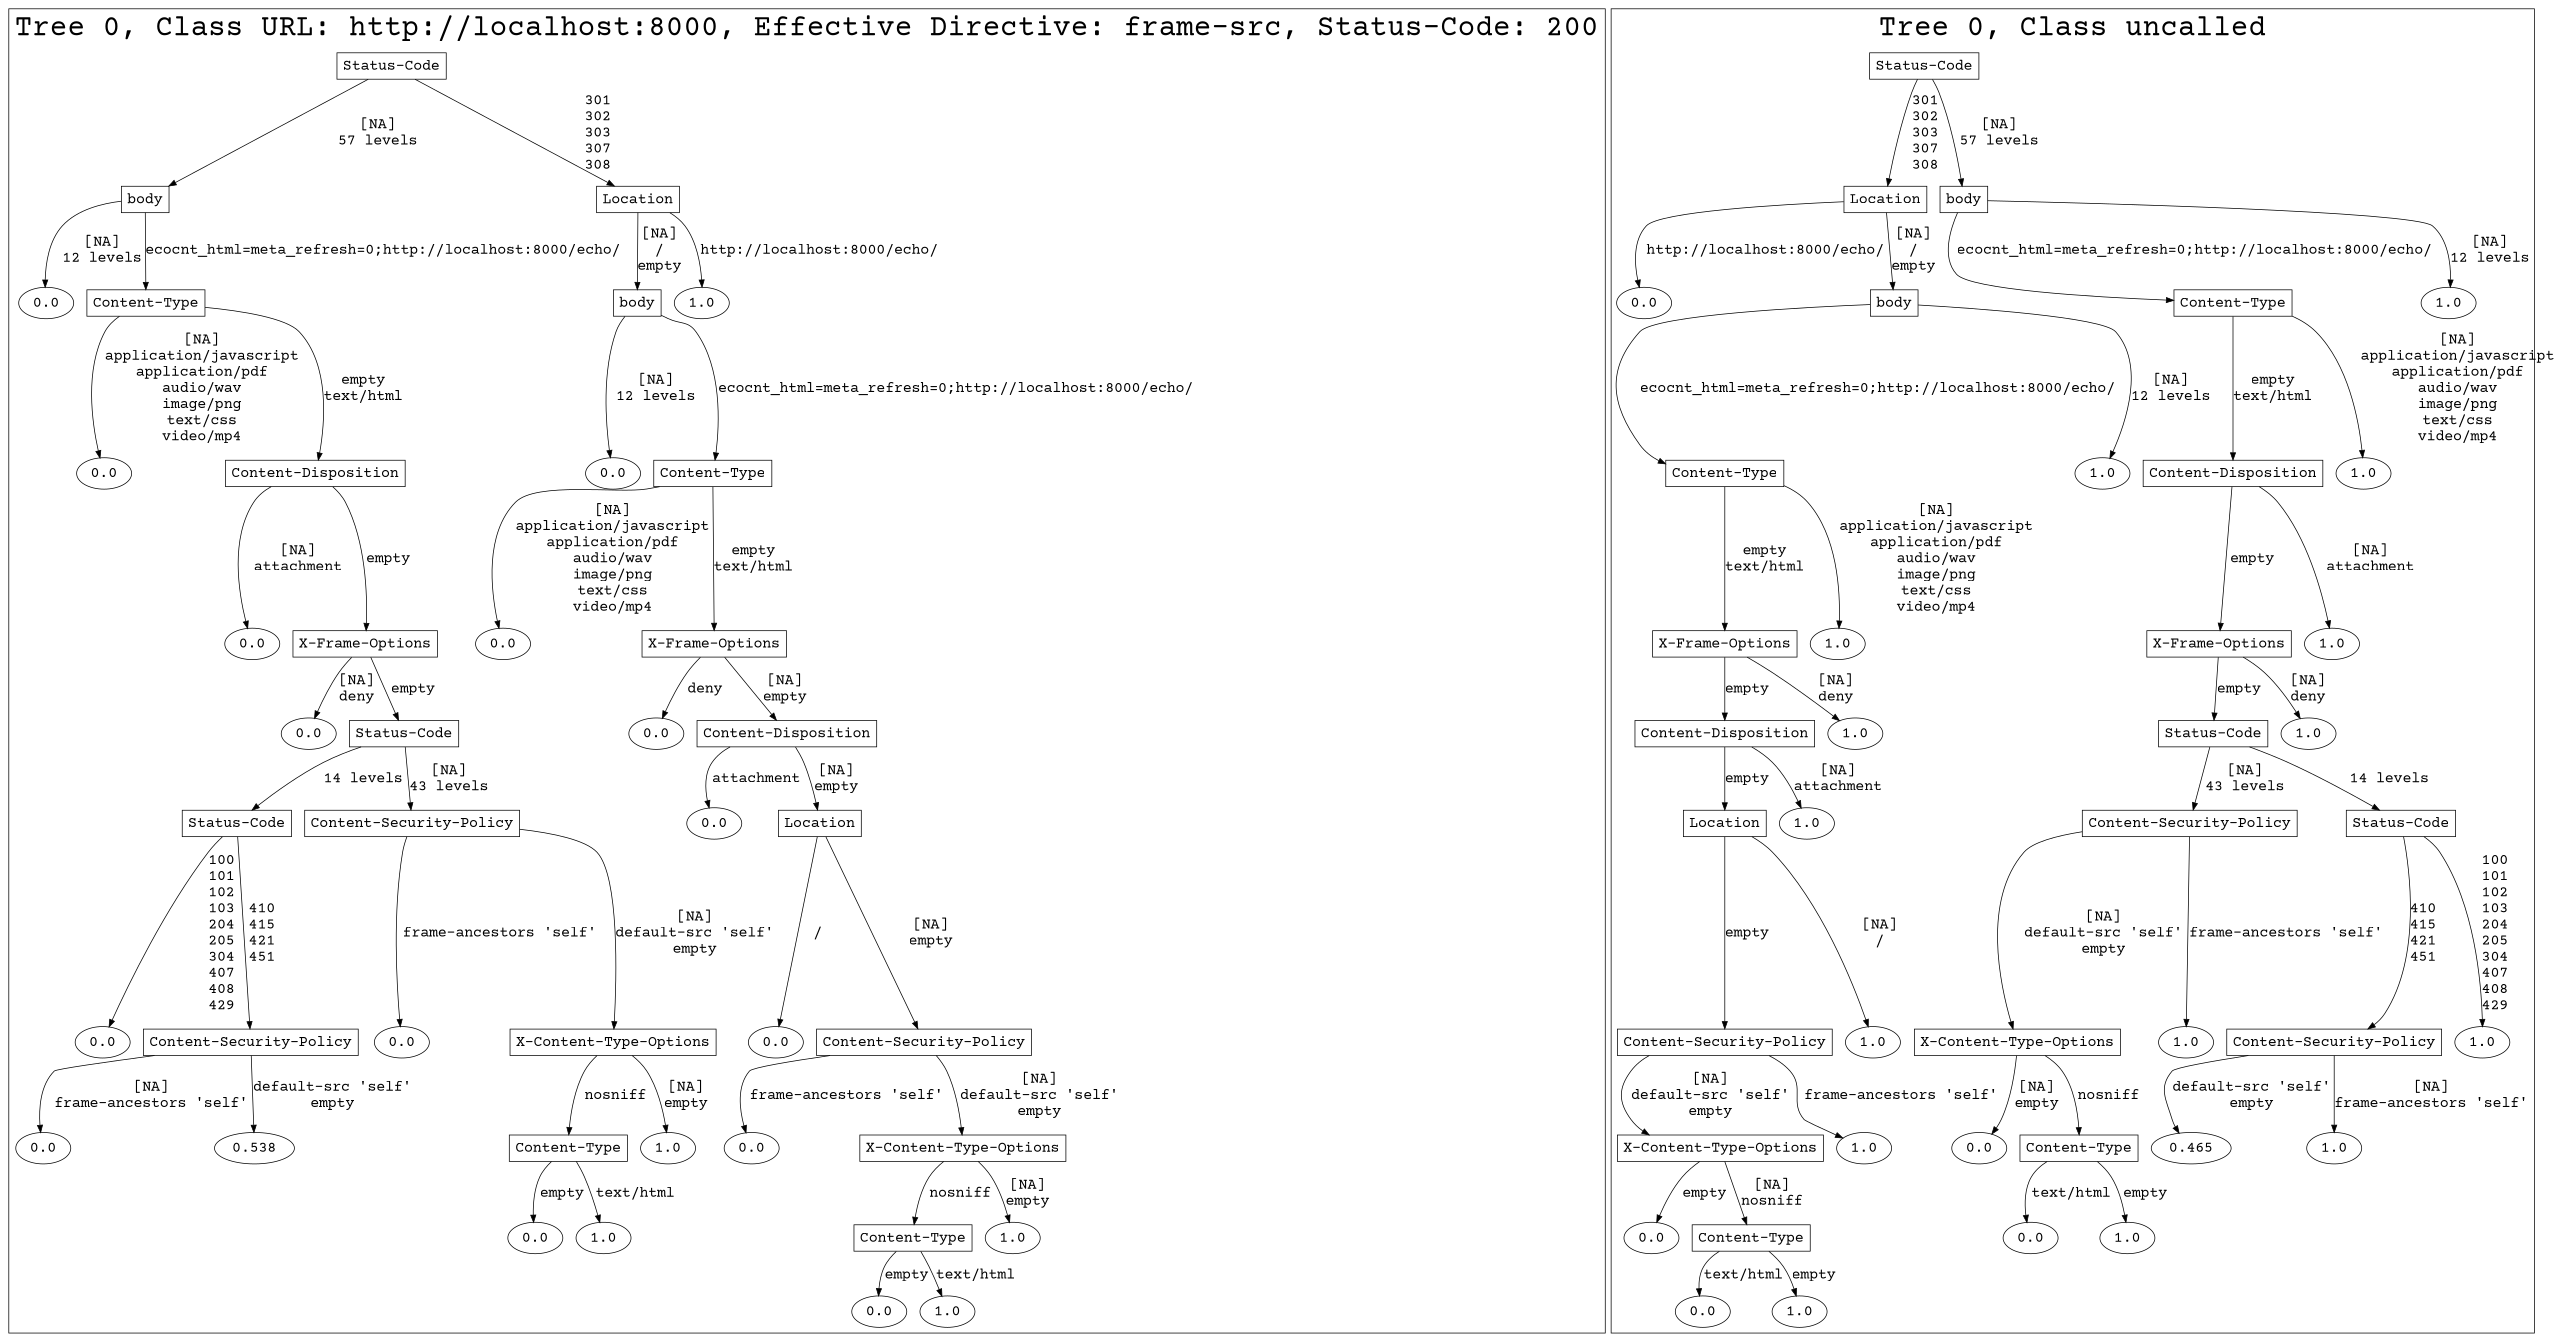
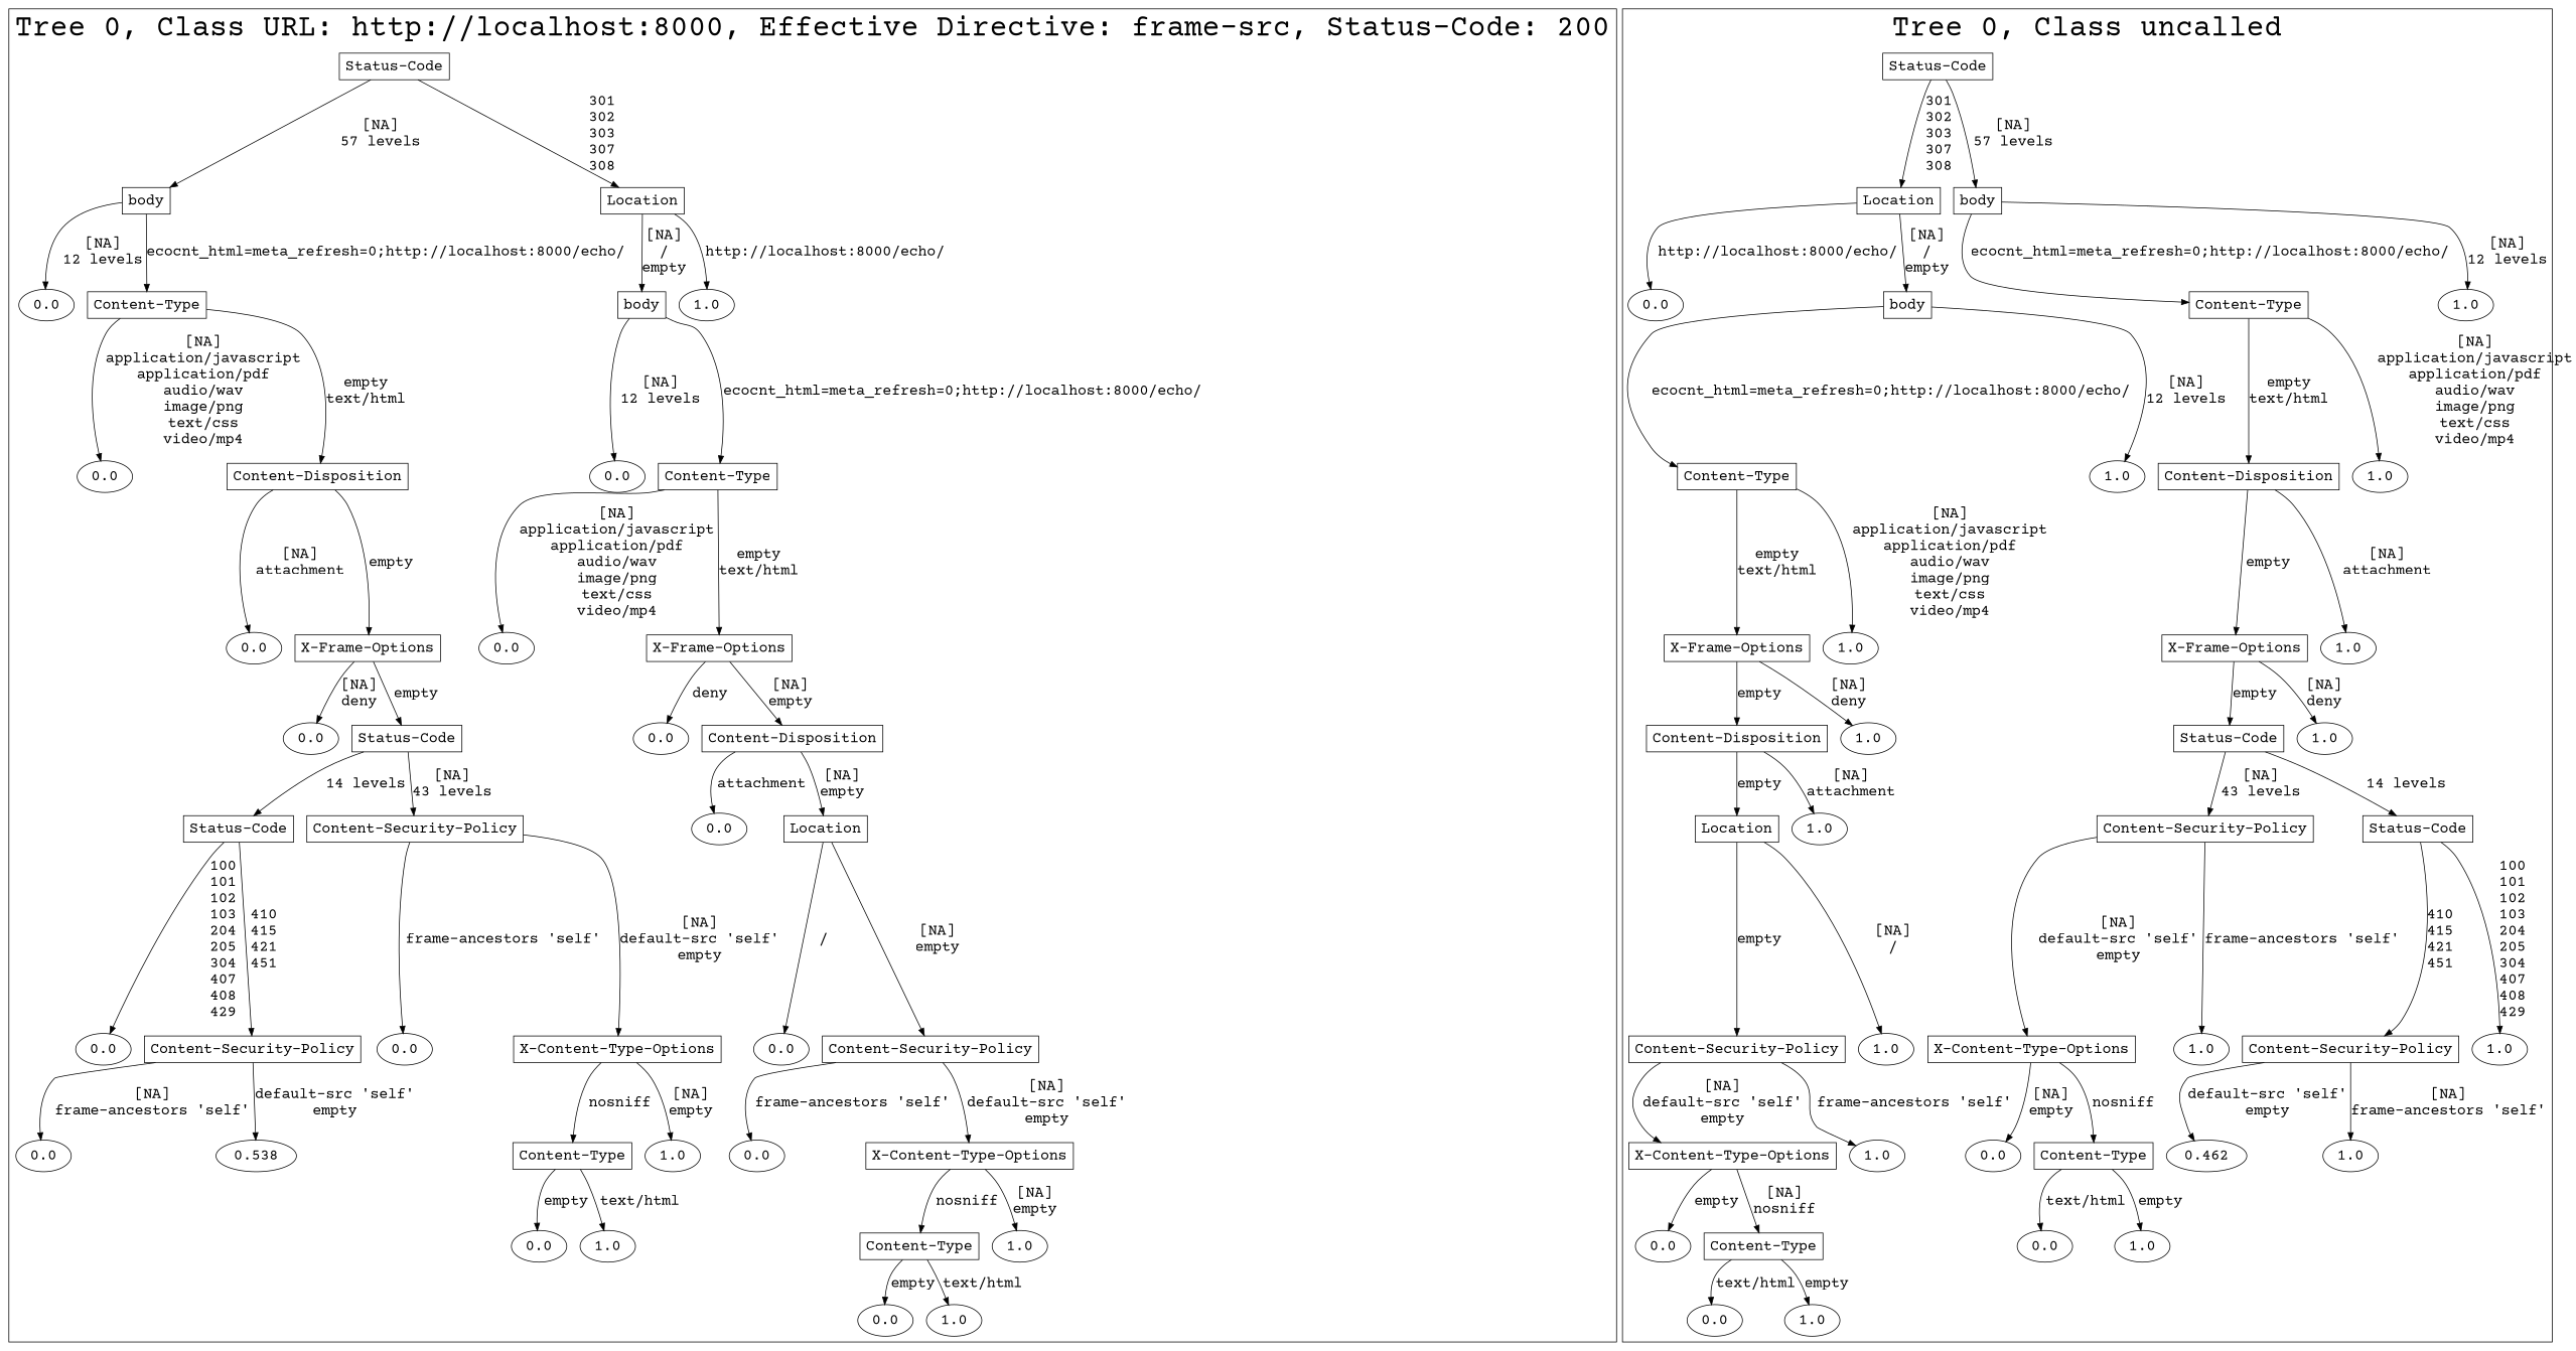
  digraph {
    fontname="Courier Prime"
    node [fontsize=20 fontname="Courier Prime"]
    edge [fontsize=20 fontname="Courier Prime"]
    n1 [label="Status-Code" shape=box]
    n2 [label=body shape=box]
    n3 [label=Location shape=box]
    n4 [label=0.0]
    n5 [label="Content-Type" shape=box]
    n6 [label=body shape=box]
    n7 [label=1.0]
    n8 [label=0.0]
    n9 [label="Content-Disposition" shape=box]
    n10 [label=0.0]
    n11 [label="Content-Type" shape=box]
    n12 [label=0.0]
    n13 [label="X-Frame-Options" shape=box]
    n14 [label=0.0]
    n15 [label="X-Frame-Options" shape=box]
    n16 [label=0.0]
    n17 [label="Status-Code" shape=box]
    n18 [label=0.0]
    n19 [label="Content-Disposition" shape=box]
    n20 [label="Status-Code" shape=box]
    n21 [label="Content-Security-Policy" shape=box]
    n22 [label=0.0]
    n23 [label=Location shape=box]
    n24 [label=0.0]
    n25 [label="Content-Security-Policy" shape=box]
    n26 [label=0.0]
    n27 [label="X-Content-Type-Options" shape=box]
    n28 [label=0.0]
    n29 [label="Content-Security-Policy" shape=box]
    n30 [label=0.0]
    n31 [label=0.538]
    n32 [label="Content-Type" shape=box]
    n33 [label=1.0]
    n34 [label=0.0]
    n35 [label="X-Content-Type-Options" shape=box]
    n36 [label=0.0]
    n37 [label=1.0]
    n38 [label="Content-Type" shape=box]
    n39 [label=1.0]
    n40 [label=0.0]
    n41 [label=1.0]
    n42 [label="Status-Code" shape=box]
    n43 [label=Location shape=box]
    n44 [label=body shape=box]
    n45 [label=0.0]
    n46 [label=body shape=box]
    n47 [label="Content-Type" shape=box]
    n48 [label=1.0]
    n49 [label="Content-Type" shape=box]
    n50 [label=1.0]
    n51 [label="Content-Disposition" shape=box]
    n52 [label=1.0]
    n53 [label="X-Frame-Options" shape=box]
    n54 [label=1.0]
    n55 [label="X-Frame-Options" shape=box]
    n56 [label=1.0]
    n57 [label="Content-Disposition" shape=box]
    n58 [label=1.0]
    n59 [label="Status-Code" shape=box]
    n60 [label=1.0]
    n61 [label=Location shape=box]
    n62 [label=1.0]
    n63 [label="Content-Security-Policy" shape=box]
    n64 [label="Status-Code" shape=box]
    n65 [label="Content-Security-Policy" shape=box]
    n66 [label=1.0]
    n67 [label="X-Content-Type-Options" shape=box]
    n68 [label=1.0]
    n69 [label="Content-Security-Policy" shape=box]
    n70 [label=1.0]
    n71 [label="X-Content-Type-Options" shape=box]
    n72 [label=1.0]
    n73 [label=0.0]
    n74 [label="Content-Type" shape=box]
-   n75 [label=0.465]
+   n75 [label=0.462]
    n76 [label=1.0]
    n77 [label=0.0]
    n78 [label="Content-Type" shape=box]
    n79 [label=0.0]
    n80 [label=1.0]
    n81 [label=0.0]
    n82 [label=1.0]
    subgraph cluster_1 {
      fontsize=40
      label="Tree 0, Class URL: http://localhost:8000, Effective Directive: frame-src, Status-Code: 200"
      subgraph sub_2 {
        fontsize=40
        label="Tree 0, Class URL: http://localhost:8000, Effective Directive: frame-src, Status-Code: 200"
        n1
      }
      subgraph sub_3 {
        fontsize=40
        label="Tree 0, Class URL: http://localhost:8000, Effective Directive: frame-src, Status-Code: 200"
        n2
        n3
      }
      subgraph sub_4 {
        fontsize=40
        label="Tree 0, Class URL: http://localhost:8000, Effective Directive: frame-src, Status-Code: 200"
        n4
        n5
        n6
        n7
      }
      subgraph sub_5 {
        fontsize=40
        label="Tree 0, Class URL: http://localhost:8000, Effective Directive: frame-src, Status-Code: 200"
        n8
        n9
        n10
        n11
      }
      subgraph sub_6 {
        fontsize=40
        label="Tree 0, Class URL: http://localhost:8000, Effective Directive: frame-src, Status-Code: 200"
        n12
        n13
        n14
        n15
      }
      subgraph sub_7 {
        fontsize=40
        label="Tree 0, Class URL: http://localhost:8000, Effective Directive: frame-src, Status-Code: 200"
        n16
        n17
        n18
        n19
      }
      subgraph sub_8 {
        fontsize=40
        label="Tree 0, Class URL: http://localhost:8000, Effective Directive: frame-src, Status-Code: 200"
        n20
        n21
        n22
        n23
      }
      subgraph sub_9 {
        fontsize=40
        label="Tree 0, Class URL: http://localhost:8000, Effective Directive: frame-src, Status-Code: 200"
        n24
        n25
        n26
        n27
        n28
        n29
      }
      subgraph sub_10 {
        fontsize=40
        label="Tree 0, Class URL: http://localhost:8000, Effective Directive: frame-src, Status-Code: 200"
        n30
        n31
        n32
        n33
        n34
        n35
      }
      subgraph sub_11 {
        fontsize=40
        label="Tree 0, Class URL: http://localhost:8000, Effective Directive: frame-src, Status-Code: 200"
        n36
        n37
        n38
        n39
      }
      subgraph sub_12 {
        fontsize=40
        label="Tree 0, Class URL: http://localhost:8000, Effective Directive: frame-src, Status-Code: 200"
        n40
        n41
      }
    }
    subgraph cluster_13 {
      fontsize=40
      label="Tree 0, Class uncalled"
      subgraph sub_14 {
        fontsize=40
        label="Tree 0, Class uncalled"
        n42
      }
      subgraph sub_15 {
        fontsize=40
        label="Tree 0, Class uncalled"
        n43
        n44
      }
      subgraph sub_16 {
        fontsize=40
        label="Tree 0, Class uncalled"
        n45
        n46
        n47
        n48
      }
      subgraph sub_17 {
        fontsize=40
        label="Tree 0, Class uncalled"
        n49
        n50
        n51
        n52
      }
      subgraph sub_18 {
        fontsize=40
        label="Tree 0, Class uncalled"
        n53
        n54
        n55
        n56
      }
      subgraph sub_19 {
        fontsize=40
        label="Tree 0, Class uncalled"
        n57
        n58
        n59
        n60
      }
      subgraph sub_20 {
        fontsize=40
        label="Tree 0, Class uncalled"
        n61
        n62
        n63
        n64
      }
      subgraph sub_21 {
        fontsize=40
        label="Tree 0, Class uncalled"
        n65
        n66
        n67
        n68
        n69
        n70
      }
      subgraph sub_22 {
        fontsize=40
        label="Tree 0, Class uncalled"
        n71
        n72
        n73
        n74
        n75
        n76
      }
      subgraph sub_23 {
        fontsize=40
        label="Tree 0, Class uncalled"
        n77
        n78
        n79
        n80
      }
      subgraph sub_24 {
        fontsize=40
        label="Tree 0, Class uncalled"
        n81
        n82
      }
    }
    n1 -> n2 [label="[NA]\n57 levels\n"]
    n1 -> n3 [label="301\n302\n303\n307\n308\n"]
    n2 -> n4 [label="[NA]\n12 levels\n"]
    n2 -> n5 [label="ecocnt_html=meta_refresh=0;http://localhost:8000/echo/\n"]
    n3 -> n6 [label="[NA]\n/\nempty\n"]
    n3 -> n7 [label="http://localhost:8000/echo/\n"]
    n5 -> n8 [label="[NA]\napplication/javascript\napplication/pdf\naudio/wav\nimage/png\ntext/css\nvideo/mp4\n"]
    n5 -> n9 [label="empty\ntext/html\n"]
    n6 -> n10 [label="[NA]\n12 levels\n"]
    n6 -> n11 [label="ecocnt_html=meta_refresh=0;http://localhost:8000/echo/\n"]
    n9 -> n12 [label="[NA]\nattachment\n"]
    n9 -> n13 [label="empty\n"]
    n11 -> n14 [label="[NA]\napplication/javascript\napplication/pdf\naudio/wav\nimage/png\ntext/css\nvideo/mp4\n"]
    n11 -> n15 [label="empty\ntext/html\n"]
    n13 -> n16 [label="[NA]\ndeny\n"]
    n13 -> n17 [label="empty\n"]
    n15 -> n18 [label="deny\n"]
    n15 -> n19 [label="[NA]\nempty\n"]
    n17 -> n20 [label="14 levels\n"]
    n17 -> n21 [label="[NA]\n43 levels\n"]
    n19 -> n22 [label="attachment\n"]
    n19 -> n23 [label="[NA]\nempty\n"]
    n20 -> n24 [label="100\n101\n102\n103\n204\n205\n304\n407\n408\n429\n"]
    n20 -> n25 [label="410\n415\n421\n451\n"]
    n21 -> n26 [label="frame-ancestors 'self'\n"]
    n21 -> n27 [label="[NA]\ndefault-src 'self'\nempty\n"]
    n23 -> n28 [label="/\n"]
    n23 -> n29 [label="[NA]\nempty\n"]
    n25 -> n30 [label="[NA]\nframe-ancestors 'self'\n"]
    n25 -> n31 [label="default-src 'self'\nempty\n"]
    n27 -> n32 [label="nosniff\n"]
    n27 -> n33 [label="[NA]\nempty\n"]
    n29 -> n34 [label="frame-ancestors 'self'\n"]
    n29 -> n35 [label="[NA]\ndefault-src 'self'\nempty\n"]
    n32 -> n36 [label="empty\n"]
    n32 -> n37 [label="text/html\n"]
    n35 -> n38 [label="nosniff\n"]
    n35 -> n39 [label="[NA]\nempty\n"]
    n38 -> n40 [label="empty\n"]
    n38 -> n41 [label="text/html\n"]
    n42 -> n43 [label="301\n302\n303\n307\n308\n"]
    n42 -> n44 [label="[NA]\n57 levels\n"]
    n43 -> n45 [label="http://localhost:8000/echo/\n"]
    n43 -> n46 [label="[NA]\n/\nempty\n"]
    n44 -> n47 [label="ecocnt_html=meta_refresh=0;http://localhost:8000/echo/\n"]
    n44 -> n48 [label="[NA]\n12 levels\n"]
    n46 -> n49 [label="ecocnt_html=meta_refresh=0;http://localhost:8000/echo/\n"]
    n46 -> n50 [label="[NA]\n12 levels\n"]
    n47 -> n51 [label="empty\ntext/html\n"]
    n47 -> n52 [label="[NA]\napplication/javascript\napplication/pdf\naudio/wav\nimage/png\ntext/css\nvideo/mp4\n"]
    n49 -> n53 [label="empty\ntext/html\n"]
    n49 -> n54 [label="[NA]\napplication/javascript\napplication/pdf\naudio/wav\nimage/png\ntext/css\nvideo/mp4\n"]
    n51 -> n55 [label="empty\n"]
    n51 -> n56 [label="[NA]\nattachment\n"]
    n53 -> n57 [label="empty\n"]
    n53 -> n58 [label="[NA]\ndeny\n"]
    n55 -> n59 [label="empty\n"]
    n55 -> n60 [label="[NA]\ndeny\n"]
    n57 -> n61 [label="empty\n"]
    n57 -> n62 [label="[NA]\nattachment\n"]
    n59 -> n63 [label="[NA]\n43 levels\n"]
    n59 -> n64 [label="14 levels\n"]
    n61 -> n65 [label="empty\n"]
    n61 -> n66 [label="[NA]\n/\n"]
    n63 -> n67 [label="[NA]\ndefault-src 'self'\nempty\n"]
    n63 -> n68 [label="frame-ancestors 'self'\n"]
    n64 -> n69 [label="410\n415\n421\n451\n"]
    n64 -> n70 [label="100\n101\n102\n103\n204\n205\n304\n407\n408\n429\n"]
    n65 -> n71 [label="[NA]\ndefault-src 'self'\nempty\n"]
    n65 -> n72 [label="frame-ancestors 'self'\n"]
    n67 -> n73 [label="[NA]\nempty\n"]
    n67 -> n74 [label="nosniff\n"]
    n69 -> n75 [label="default-src 'self'\nempty\n"]
    n69 -> n76 [label="[NA]\nframe-ancestors 'self'\n"]
    n71 -> n77 [label="empty\n"]
    n71 -> n78 [label="[NA]\nnosniff\n"]
    n74 -> n79 [label="text/html\n"]
    n74 -> n80 [label="empty\n"]
    n78 -> n81 [label="text/html\n"]
    n78 -> n82 [label="empty\n"]
  }
